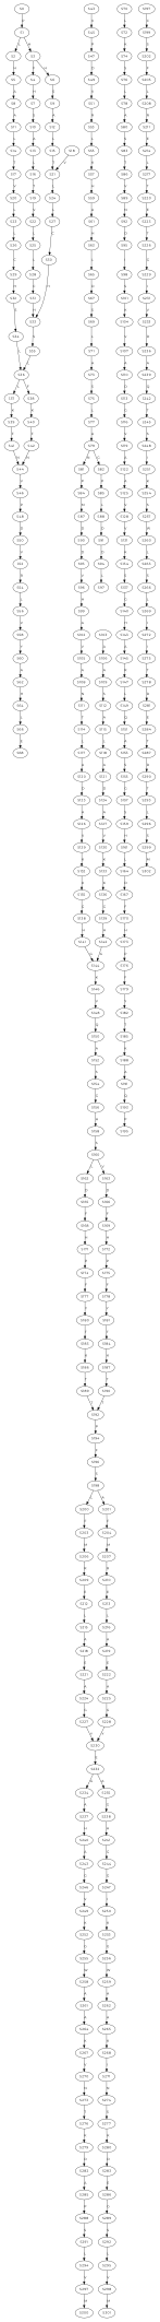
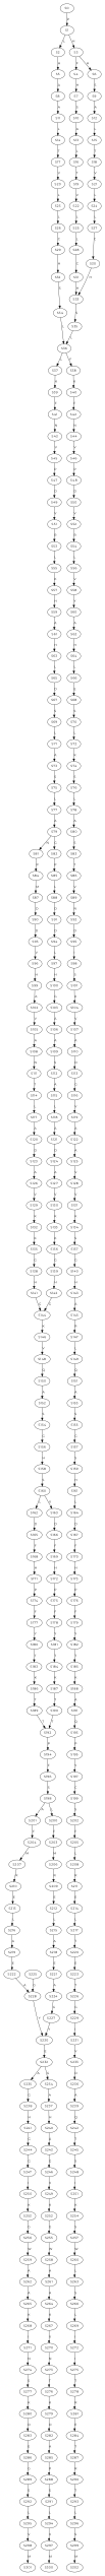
  strict digraph {
    fontname=Montserrat
    node [fontname=Montserrat]
    edge [fontname=Montserrat]
    S0
    S1
    S2
    S3
    S5
    S4
    S6
    S7
    S8
    S9
    S10
    S11
    S12
    S13
    S14
    S15
    S16
    S17
    S18
    S19
    S20
    S21
    S22
    S23
    S24
    S25
    S26
    S27
    S28
    S29
    S30
    S31
    S32
    S33
    S34
    S35
    S36
    S37
    S38
    S39
    S40
    S41
    S42
    S43
    S44
    S45
    S46
    S47
    S48
    S49
    S50
    S51
    S52
    S53
    S54
    S55
    S56
    S57
    S58
    S59
    S60
    S61
    S62
    S63
    S64
    S65
    S66
    S67
    S68
    S69
    S70
    S71
    S72
    S73
    S74
    S75
    S76
    S77
    S78
    S79
    S80
    S81
    S82
    S83
    S84
    S85
    S86
    S87
    S88
    S89
    S90
    S91
    S92
    S93
    S94
    S95
    S96
    S97
    S98
    S99
+   S100
    S101
    S102
    S103
    S104
    S105
    S106
    S107
    S108
    S109
    S110
    S111
    S112
    S113
    S114
    S115
    S116
    S117
    S118
    S119
    S120
    S121
    S122
    S123
    S124
    S125
    S126
    S127
    S128
    S129
    S130
    S131
    S132
    S133
    S134
    S135
    S136
    S137
    S138
    S139
    S140
    S141
    S142
    S143
    S144
    S145
    S146
    S147
    S148
    S149
    S150
    S151
    S152
    S153
    S154
    S155
    S156
    S157
    S158
    S159
    S160
    S161
    S162
    S163
    S164
    S165
    S166
    S167
    S168
    S169
    S170
    S171
    S172
    S173
    S174
    S175
    S176
    S177
    S178
    S179
    S180
    S181
    S182
    S183
    S184
    S185
    S186
    S187
    S188
    S189
    S190
    S191
    S192
    S193
    S194
    S195
    S196
    S197
    S198
    S199
    S200
    S201
    S202
    S203
    S204
    S205
    S206
    S207
    S208
    S209
    S210
    S211
    S212
    S213
    S214
    S215
    S216
    S217
    S218
    S219
    S220
    S221
    S222
    S223
    S224
    S225
    S226
    S227
    S228
    S229
    S230
    S231
    S232
    S233
    S234
    S235
    S236
    S237
    S238
    S239
    S240
    S241
    S242
    S243
    S244
    S245
    S246
    S247
    S248
    S249
    S250
    S251
    S252
    S253
    S254
    S255
    S256
    S257
    S258
    S259
    S260
    S261
    S262
    S263
    S264
    S265
    S266
    S267
    S268
    S269
    S270
    S271
    S272
    S273
    S274
    S275
    S276
    S277
    S278
    S279
    S280
    S281
    S282
    S283
    S284
    S285
    S286
    S287
    S288
    S289
    S290
    S291
    S292
    S293
    S294
    S295
    S296
    S297
    S298
    S299
    S300
    S301
    S302
    S0 -> S1 [label=P]
    S1 -> S2 [label=L]
    S1 -> S3 [label=H]
    S2 -> S5 [label=H]
    S3 -> S4 [label=F]
    S3 -> S6 [label=H]
    S5 -> S8 [label=A]
    S4 -> S7 [label=H]
    S6 -> S9 [label=S]
    S7 -> S10 [label=S]
    S8 -> S11 [label=A]
    S9 -> S12 [label=A]
    S10 -> S13 [label=A]
    S11 -> S14 [label=L]
    S12 -> S15 [label=L]
    S13 -> S16 [label=L]
    S14 -> S17 [label=T]
-   S15 -> S21 [label=T]
+   S15 -> S18 [label=T]
    S16 -> S19 [label=T]
    S17 -> S20 [label=V]
    S18 -> S21 [label=V]
    S19 -> S22 [label=V]
    S20 -> S23 [label=L]
    S21 -> S24 [label=L]
    S22 -> S25 [label=L]
    S23 -> S26 [label=L]
    S24 -> S27 [label=L]
    S25 -> S28 [label=L]
    S26 -> S29 [label=C]
    S27 -> S30 [label=C]
    S28 -> S31 [label=C]
    S29 -> S32 [label=H]
    S30 -> S33 [label=H]
    S31 -> S33 [label=H]
    S32 -> S34 [label=S]
    S33 -> S35 [label=S]
    S34 -> S36 [label=L]
    S35 -> S36 [label=L]
    S36 -> S37 [label=L]
    S36 -> S38 [label=F]
    S37 -> S39 [label=K]
    S38 -> S40 [label=K]
    S39 -> S41 [label=F]
    S40 -> S42 [label=F]
-   S41 -> S44 [label=N]
+   S41 -> S43 [label=N]
    S42 -> S44 [label=N]
    S43 -> S45 [label=V]
    S44 -> S46 [label=V]
    S45 -> S47 [label=P]
    S46 -> S48 [label=P]
    S47 -> S49 [label=D]
    S48 -> S50 [label=D]
    S49 -> S51 [label=V]
    S50 -> S52 [label=V]
    S51 -> S53 [label=R]
    S52 -> S54 [label=R]
    S53 -> S55 [label=L]
    S54 -> S56 [label=L]
    S55 -> S57 [label=K]
    S56 -> S58 [label=V]
    S57 -> S59 [label=H]
    S58 -> S60 [label=Y]
    S59 -> S61 [label=A]
    S60 -> S62 [label=A]
    S61 -> S63 [label=H]
    S62 -> S64 [label=H]
    S63 -> S65 [label=L]
    S64 -> S66 [label=L]
    S65 -> S67 [label=D]
    S66 -> S68 [label=E]
    S67 -> S69 [label=S]
+   S68 -> S70 [label=S]
    S69 -> S71 [label=L]
    S70 -> S72 [label=L]
    S71 -> S73 [label=A]
    S72 -> S74 [label=K]
    S73 -> S75 [label=S]
    S74 -> S76 [label=S]
    S75 -> S77 [label=L]
    S76 -> S78 [label=L]
    S77 -> S79 [label=A]
    S78 -> S80 [label=A]
    S79 -> S81 [label=N]
    S79 -> S82 [label=G]
    S80 -> S83 [label=S]
    S81 -> S84 [label=P]
    S82 -> S85 [label=P]
    S83 -> S86 [label=T]
    S84 -> S87 [label=M]
    S85 -> S88 [label=L]
    S86 -> S89 [label=V]
    S87 -> S90 [label=D]
    S88 -> S91 [label=D]
    S89 -> S92 [label=N]
    S90 -> S93 [label=D]
    S91 -> S94 [label=D]
    S92 -> S95 [label=D]
    S93 -> S96 [label=V]
    S94 -> S97 [label=L]
    S95 -> S98 [label=I]
    S96 -> S99 [label=H]
+   S97 -> S100 [label=H]
    S98 -> S101 [label=S]
    S99 -> S102 [label=A]
+   S100 -> S103 [label=G]
    S101 -> S104 [label=K]
    S102 -> S105 [label=V]
    S103 -> S106 [label=A]
    S104 -> S107 [label=V]
    S105 -> S108 [label=A]
    S106 -> S109 [label=A]
    S107 -> S110 [label=A]
    S108 -> S111 [label=N]
    S109 -> S112 [label=S]
    S110 -> S113 [label=D]
    S111 -> S114 [label=T]
    S112 -> S115 [label=A]
    S113 -> S116 [label=G]
    S114 -> S117 [label=L]
    S115 -> S118 [label=L]
    S116 -> S119 [label=V]
    S117 -> S120 [label=A]
    S118 -> S121 [label=A]
    S119 -> S122 [label=A]
    S120 -> S123 [label=D]
    S121 -> S124 [label=D]
    S122 -> S125 [label=A]
    S123 -> S126 [label=A]
    S124 -> S127 [label=A]
    S125 -> S128 [label=V]
    S126 -> S129 [label=V]
    S127 -> S130 [label=V]
    S128 -> S131 [label=V]
    S129 -> S132 [label=K]
    S130 -> S133 [label=K]
    S131 -> S134 [label=K]
    S132 -> S135 [label=K]
    S133 -> S136 [label=K]
    S134 -> S137 [label=S]
    S135 -> S138 [label=G]
    S136 -> S139 [label=G]
    S137 -> S140 [label=G]
    S138 -> S141 [label=H]
    S139 -> S142 [label=H]
    S140 -> S143 [label=H]
    S141 -> S144 [label=G]
    S142 -> S144 [label=G]
    S143 -> S145 [label=A]
    S144 -> S146 [label=K]
    S145 -> S147 [label=R]
    S146 -> S148 [label=V]
    S147 -> S149 [label=L]
    S148 -> S150 [label=Q]
    S149 -> S151 [label=Q]
    S150 -> S152 [label=A]
    S151 -> S153 [label=A]
    S152 -> S154 [label=S]
    S153 -> S155 [label=S]
    S154 -> S156 [label=G]
    S155 -> S157 [label=G]
    S156 -> S158 [label=H]
    S157 -> S159 [label=S]
    S158 -> S160 [label=S]
    S159 -> S161 [label=H]
    S160 -> S162 [label=L]
    S160 -> S163 [label=V]
    S161 -> S164 [label=L]
    S162 -> S165 [label=D]
    S163 -> S166 [label=D]
    S164 -> S167 [label=D]
    S165 -> S168 [label=F]
    S166 -> S169 [label=F]
    S167 -> S170 [label=F]
    S168 -> S171 [label=H]
    S169 -> S172 [label=H]
    S170 -> S173 [label=H]
    S171 -> S174 [label=P]
    S172 -> S175 [label=P]
    S173 -> S176 [label=P]
    S174 -> S177 [label=F]
    S175 -> S178 [label=F]
    S176 -> S179 [label=F]
    S177 -> S180 [label=Y]
    S178 -> S181 [label=Y]
    S179 -> S182 [label=Y]
    S180 -> S183 [label=T]
    S181 -> S184 [label=T]
    S182 -> S185 [label=T]
    S183 -> S186 [label=K]
    S184 -> S187 [label=K]
    S185 -> S188 [label=K]
    S186 -> S189 [label=T]
    S187 -> S190 [label=T]
    S188 -> S191 [label=A]
    S189 -> S192 [label=T]
    S190 -> S192 [label=T]
    S191 -> S193 [label=Q]
    S192 -> S194 [label=P]
    S193 -> S195 [label=P]
    S194 -> S196 [label=F]
+   S195 -> S197 [label=Y]
    S196 -> S198 [label=S]
    S197 -> S199 [label=C]
    S198 -> S200 [label=L]
    S198 -> S201 [label=A]
    S199 -> S202 [label=S]
    S200 -> S203 [label=F]
    S201 -> S204 [label=F]
    S202 -> S205 [label=F]
    S203 -> S206 [label=M]
    S204 -> S207 [label=M]
    S205 -> S208 [label=L]
    S206 -> S209 [label=R]
    S207 -> S210 [label=R]
    S208 -> S211 [label=R]
    S209 -> S212 [label=E]
    S210 -> S213 [label=E]
    S211 -> S214 [label=E]
    S212 -> S215 [label=L]
    S213 -> S216 [label=L]
    S214 -> S217 [label=L]
    S215 -> S218 [label=A]
    S216 -> S219 [label=A]
    S217 -> S220 [label=T]
    S218 -> S221 [label=E]
    S219 -> S222 [label=E]
    S220 -> S223 [label=E]
    S221 -> S224 [label=A]
-   S222 -> S225 [label=A]
+   S222 -> S228 [label=A]
    S223 -> S226 [label=T]
    S224 -> S227 [label=G]
    S225 -> S228 [label=G]
    S226 -> S229 [label=G]
    S227 -> S230 [label=Y]
    S228 -> S230 [label=Y]
    S229 -> S231 [label=I]
    S230 -> S232 [label=E]
    S231 -> S233 [label=V]
    S232 -> S234 [label=G]
    S232 -> S235 [label=A]
    S233 -> S236 [label=D]
    S234 -> S237 [label=A]
    S235 -> S238 [label=G]
    S236 -> S239 [label=A]
    S237 -> S240 [label=H]
    S238 -> S241 [label=H]
    S239 -> S242 [label=Q]
    S240 -> S243 [label=A]
    S241 -> S244 [label=G]
    S242 -> S245 [label=T]
    S243 -> S246 [label=G]
    S244 -> S247 [label=G]
    S245 -> S248 [label=S]
    S246 -> S249 [label=V]
    S247 -> S250 [label=I]
    S248 -> S251 [label=I]
    S249 -> S252 [label=K]
    S250 -> S253 [label=K]
    S251 -> S254 [label=K]
    S252 -> S255 [label=G]
    S253 -> S256 [label=G]
    S254 -> S257 [label=S]
    S255 -> S258 [label=W]
    S256 -> S259 [label=W]
    S257 -> S260 [label=W]
    S258 -> S261 [label=A]
    S259 -> S262 [label=A]
    S260 -> S263 [label=L]
    S261 -> S264 [label=A]
    S262 -> S265 [label=A]
    S263 -> S266 [label=S]
    S264 -> S267 [label=K]
    S265 -> S268 [label=K]
    S266 -> S269 [label=L]
    S267 -> S270 [label=V]
    S268 -> S271 [label=I]
    S269 -> S272 [label=I]
    S270 -> S273 [label=N]
    S271 -> S274 [label=N]
    S272 -> S275 [label=I]
    S273 -> S276 [label=T]
    S274 -> S277 [label=S]
    S275 -> S278 [label=T]
    S276 -> S279 [label=K]
    S277 -> S280 [label=K]
    S278 -> S281 [label=R]
    S279 -> S282 [label=D]
    S280 -> S283 [label=D]
    S281 -> S284 [label=E]
    S282 -> S285 [label=A]
    S283 -> S286 [label=E]
    S284 -> S287 [label=T]
    S285 -> S288 [label=P]
    S286 -> S289 [label=G]
    S287 -> S290 [label=R]
    S288 -> S291 [label=S]
    S289 -> S292 [label=S]
    S290 -> S293 [label=T]
    S291 -> S294 [label=L]
    S292 -> S295 [label=L]
    S293 -> S296 [label=L]
    S294 -> S297 [label=V]
    S295 -> S298 [label=V]
    S296 -> S299 [label=S]
    S297 -> S300 [label=M]
    S298 -> S301 [label=M]
    S299 -> S302 [label=M]
  }
